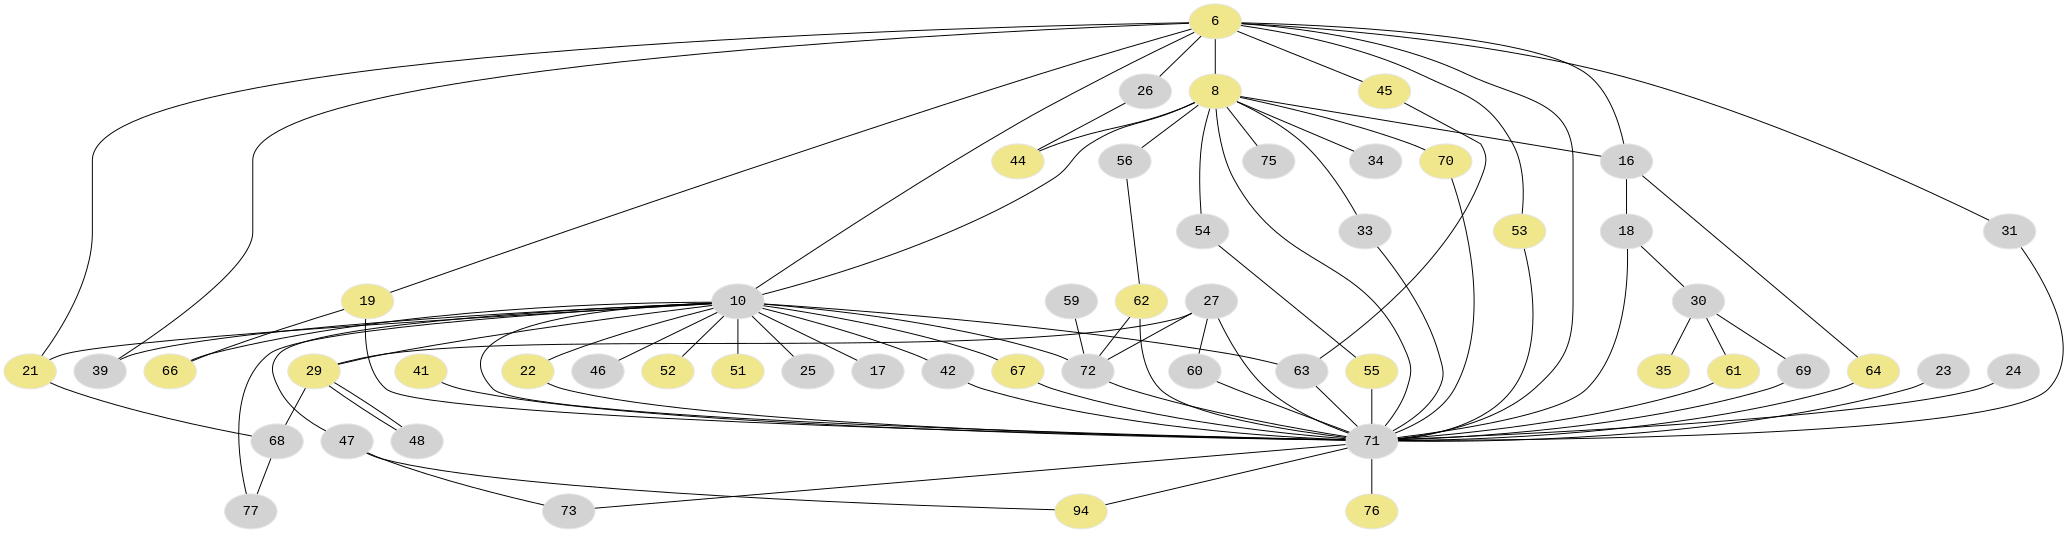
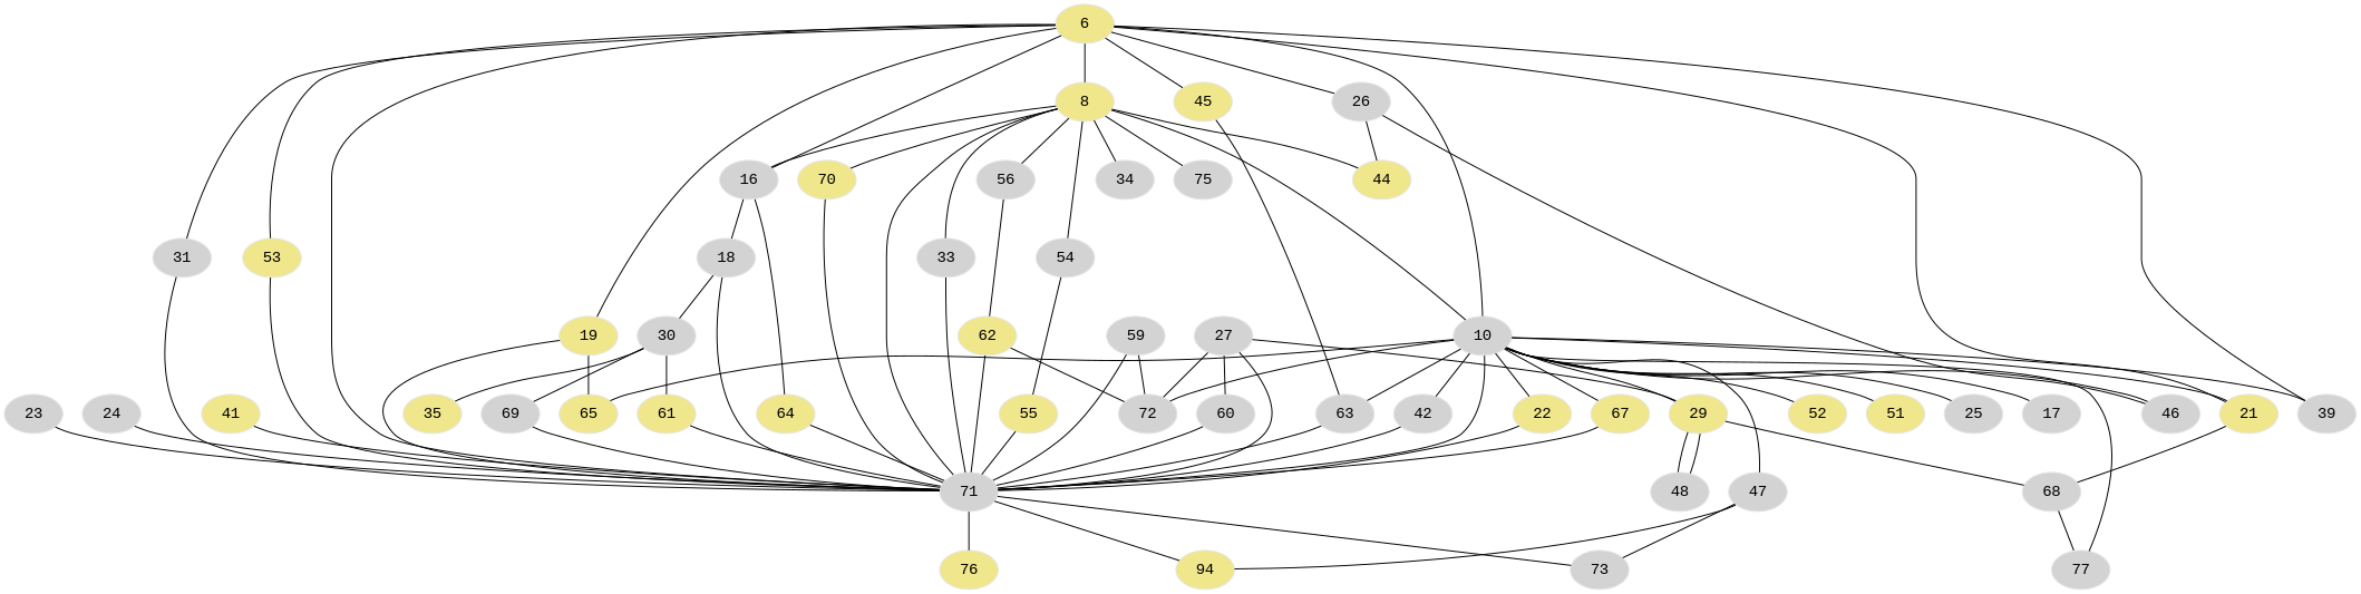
  graph {
    fontname="Liberation Mono"
    node [color=gray90 fillcolor=lightgrey fontname="Liberation Mono" style=filled]
    edge [fontname="Liberation Mono"]
    6 [fillcolor=khaki super="+4"]
    8 [fillcolor=khaki super="+7"]
    10 [super="+3+2"]
    16
    19 [fillcolor=khaki]
    21 [fillcolor=khaki]
    26
    31
    39
    45 [fillcolor=khaki]
    53 [fillcolor=khaki]
    71 [super="+5+12+20+9"]
    33
    34
    44 [fillcolor=khaki]
    54
    56
    70 [fillcolor=khaki]
    75
    17
    22 [fillcolor=khaki]
    29 [fillcolor=khaki]
    42
    46
    47 [super="+38"]
    52 [fillcolor=khaki]
    n27 [fillcolor=khaki label=51]
    63 [super="+40"]
    n29 [label=25]
-   66 [fillcolor=khaki]
+   66 [fillcolor=khaki label=65]
    67 [fillcolor=khaki super="+28+37"]
    72 [super="+15"]
    77
    18
    64 [fillcolor=khaki super="+51"]
    68
    73
    n38 [fillcolor=khaki label=94]
    76 [fillcolor=khaki]
    55 [fillcolor=khaki super="+49"]
    62 [fillcolor=khaki super="+36"]
    48
    30
    35 [fillcolor=khaki]
    61 [fillcolor=khaki super="+43"]
    69
    23 [super="+14"]
    24
    27 [super="+13"]
    60 [super="+50"]
    41 [fillcolor=khaki]
    59
    6 -- 8 [weight=4]
    6 -- 10 [weight=6]
    6 -- 16
    6 -- 19
    6 -- 21
    6 -- 26 [weight=2]
    6 -- 31
    6 -- 39
    6 -- 45
    6 -- 53
    6 -- 71 [weight=6]
    8 -- 10 [weight=6]
    8 -- 16
    8 -- 71 [weight=6]
    8 -- 33
    8 -- 34
    8 -- 44
    8 -- 54
    8 -- 56
    8 -- 70
    8 -- 75 [weight=2]
    10 -- 21
    10 -- 39
    10 -- 71 [weight=12]
    10 -- 17 [weight=2]
    10 -- 22
    10 -- 29
    10 -- 42
    10 -- 46
    10 -- 47 [weight=2]
    10 -- 52 [weight=2]
    10 -- n27 [weight=2]
    10 -- 63 [weight=2]
    10 -- n29 [weight=2]
    10 -- 66
    10 -- 67
    10 -- 72 [weight=2]
    10 -- 77
    16 -- 18
    16 -- 64
    19 -- 71
    19 -- 66
    21 -- 68
    26 -- 44
+   26 -- 46
    31 -- 71
    45 -- 63
    53 -- 71
    71 -- 73
    71 -- n38
    71 -- 76 [weight=2]
    33 -- 71
    54 -- 55
    56 -- 62
    70 -- 71
    22 -- 71
    29 -- 68
    29 -- 48
    29 -- 48
    42 -- 71
    47 -- 73
    47 -- n38
    63 -- 71
    67 -- 71 [weight=3]
    18 -- 71
    18 -- 30
    64 -- 71 [weight=3]
    68 -- 77
    55 -- 71 [weight=3]
    62 -- 71 [weight=3]
    62 -- 72
    30 -- 35
    30 -- 61
    30 -- 69
    61 -- 71 [weight=4]
    69 -- 71
    23 -- 71 [weight=2]
    24 -- 71
    27 -- 71 [weight=2]
    27 -- 29
    27 -- 72
    27 -- 60
    60 -- 71 [weight=2]
    41 -- 71
-   72 -- 71
+   59 -- 71
    59 -- 72
  }
